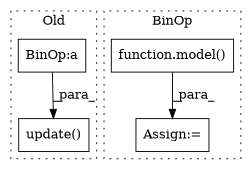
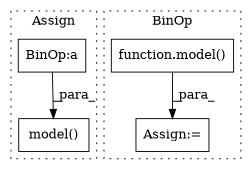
  digraph {
    node [a=75 l=3 shape=box]
-   n1 [l="21,1" label="update()" s="5957,5995"]
+   n1 [l="21,1" label="model()" s="5957,5995"]
    n2 [a=82 label="BinOp:a" s=5989]
    n3 [l="6,1" label="function.model()" s="8278,8289"]
    n4 [a=68 label="Assign:=" s=8275]
    subgraph cluster_1 {
-     label=Old
+     label=Assign
      style=dotted
      n1
      n2
    }
    subgraph cluster_2 {
      label=BinOp
      style=dotted
      n3
      n4
    }
    n2 -> n1 [label=_para_]
    n3 -> n4 [label=_para_]
  }
